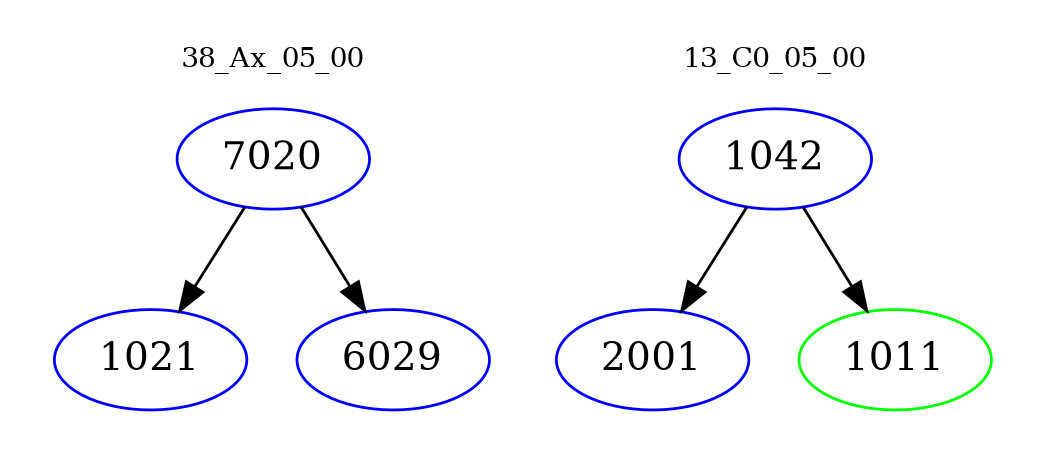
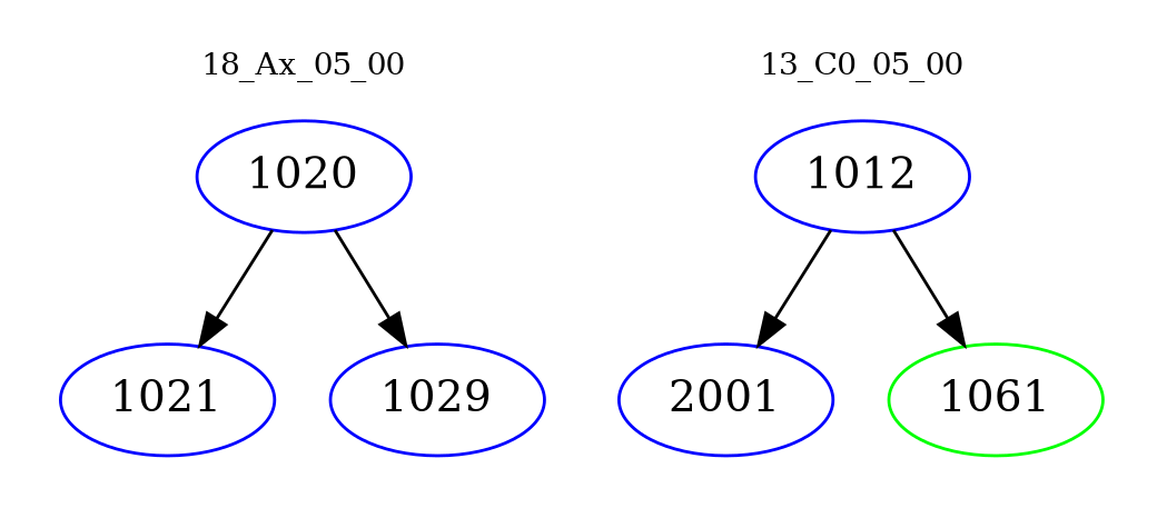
  digraph {
    node [color=blue]
    edge [color=black]
-   n1 [label=7020]
+   n1 [label=1020]
    n2 [label=1021]
-   n3 [label=6029]
-   n4 [label=1042]
+   n3 [label=1029]
+   n4 [label=1012]
    n5 [label=2001]
-   n6 [color=green label=1011]
+   n6 [color=green label=1061]
    subgraph cluster_1 {
      color=white
      fontsize=10
-     label="38_Ax_05_00"
+     label="18_Ax_05_00"
      n1
      n2
      n3
    }
    subgraph cluster_2 {
      color=white
      fontsize=10
      label="13_C0_05_00"
      n4
      n5
      n6
    }
    n1 -> n2
    n1 -> n3
    n4 -> n5
    n4 -> n6
  }
